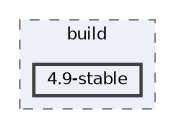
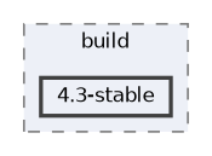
  digraph {
    compound=true
-   n1 [color=grey25 fillcolor="#edf0f7" fontname=Helvetica fontsize=10 height=0.2 label="4.9-stable" shape=box style="filled,bold" width=0.4]
+   n1 [color=grey25 fillcolor="#edf0f7" fontname=Helvetica fontsize=10 height=0.2 label="4.3-stable" shape=box style="filled,bold" width=0.4]
    subgraph cluster_1 {
      bgcolor="#edf0f7"
      fontname=Helvetica
      fontsize=10
      label=build
      pencolor=grey50
      style="filled,dashed"
      n1
    }
  }
